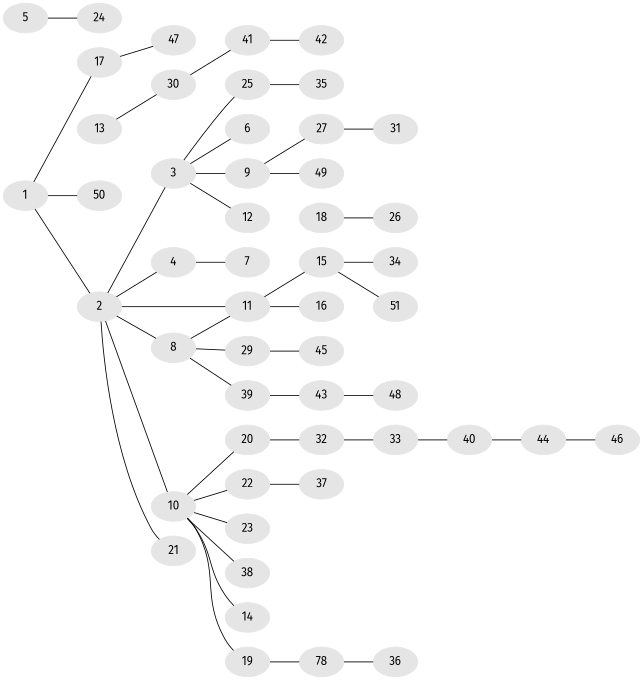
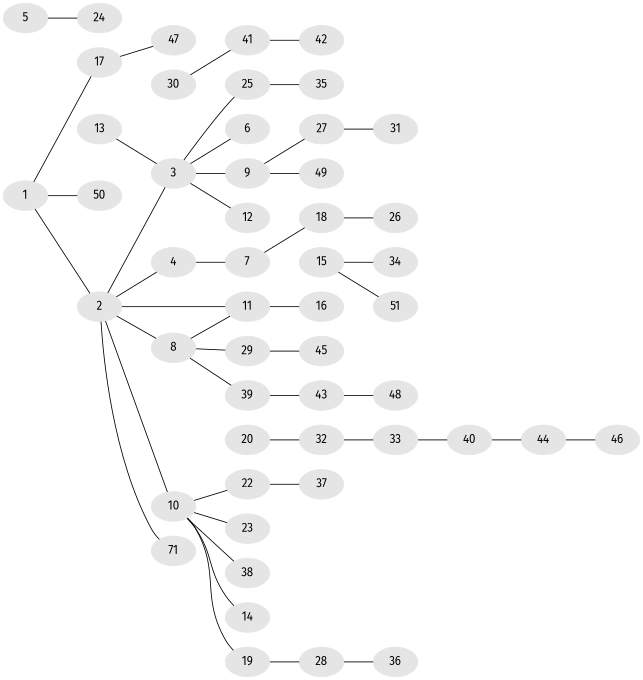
  graph {
    fontname="Fira Sans"
    rankdir=LR
    node [color=gray90 fontname="Fira Sans" style=filled]
    edge [fontname="Fira Sans" weight=1.0]
    1
    2
    17
    50
    3
    4
    8
    10
-   21
+   21 [label=71]
    11
    47
    6
    9
    12
    25
    7
    5
    24
    29
    39
    14
    19
    20
    22
    23
    38
    27
    49
    35
    18
    26
    15
    16
    45
    43
    13
    30
    31
-   28 [label=78]
+   28
    32
    37
    34
    51
    41
    36
    33
    42
    40
    44
    48
    46
    1 -- 2
    1 -- 17
    1 -- 50
    2 -- 3
    2 -- 4
    2 -- 8
    2 -- 10
    2 -- 21
    2 -- 11
    17 -- 47
    3 -- 6
    3 -- 9 [weight=2.0]
    3 -- 12
    3 -- 25
    4 -- 7 [weight=2.0]
    8 -- 11
    8 -- 29
    8 -- 39
    10 -- 14
    10 -- 19
-   10 -- 20
    10 -- 22
    10 -- 23
    10 -- 38
-   11 -- 15
    11 -- 16
    9 -- 27
    9 -- 49
    25 -- 35
+   7 -- 18
    5 -- 24
    29 -- 45
    39 -- 43
    19 -- 28
    20 -- 32
    22 -- 37
    27 -- 31
    18 -- 26
    15 -- 34
    15 -- 51
    43 -- 48
-   13 -- 30
+   13 -- 3
    30 -- 41 [weight=2.0]
    28 -- 36
    32 -- 33
    41 -- 42
    33 -- 40
    40 -- 44
    44 -- 46
  }
